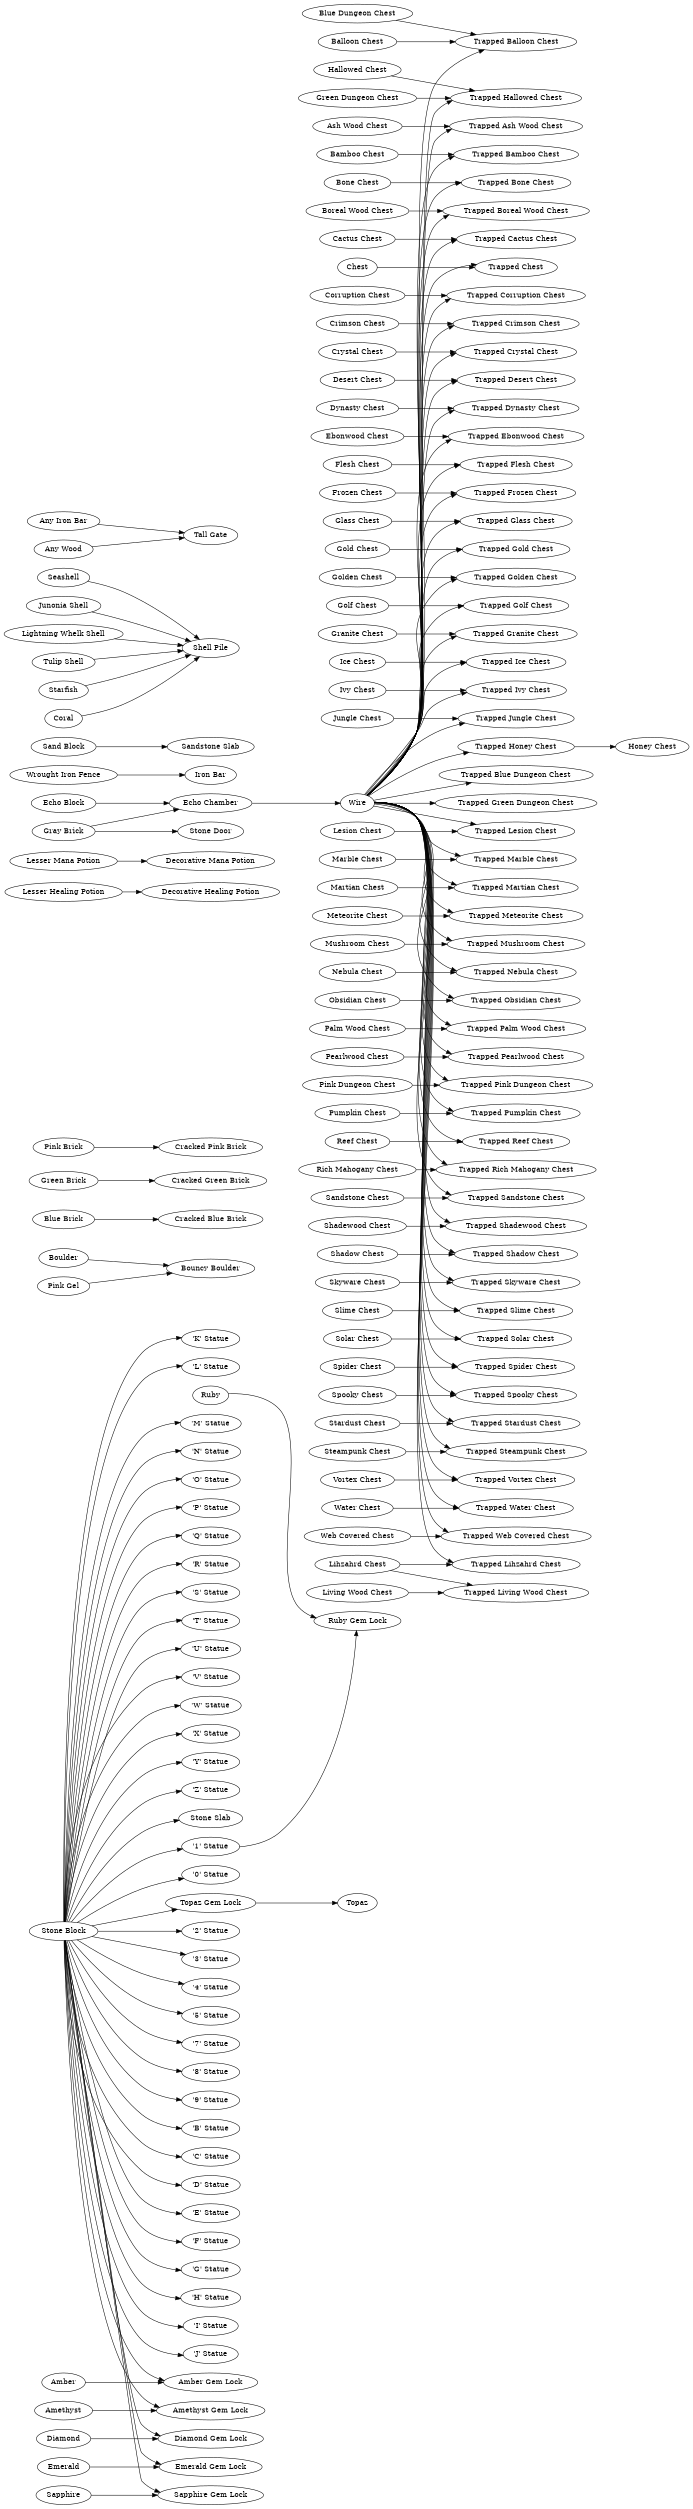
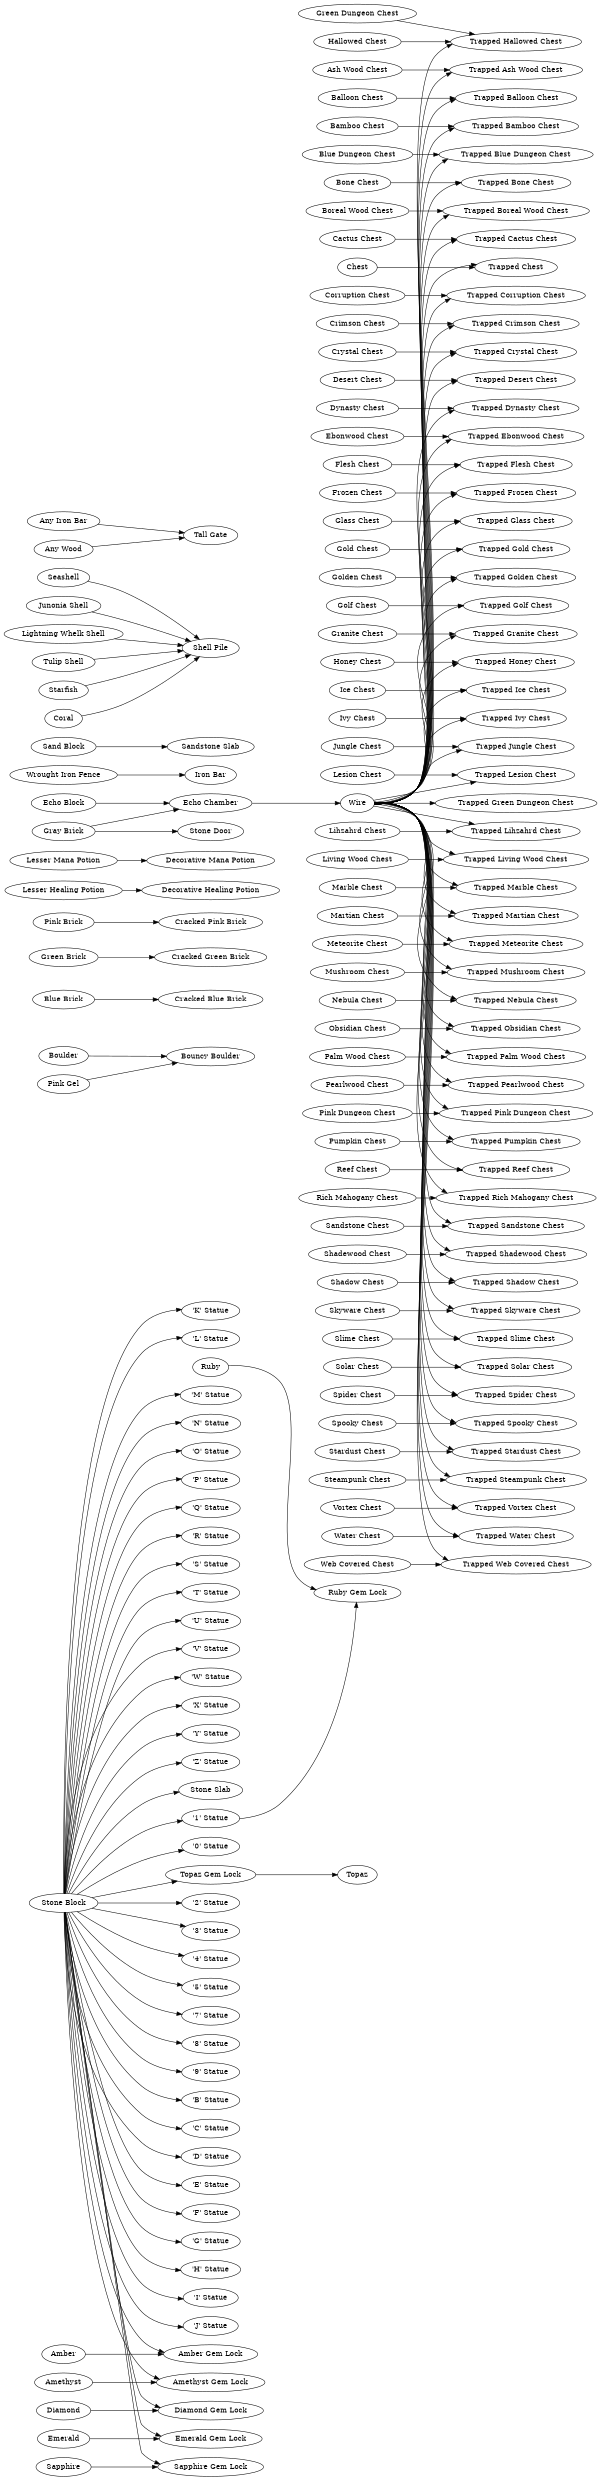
  digraph {
    rankdir=LR
    edge [color=black]
    "Stone Block"
    "'0' Statue"
    "'1' Statue"
    "'2' Statue"
    "'3' Statue"
    "'4' Statue"
    "'5' Statue"
    "'7' Statue"
    "'8' Statue"
    "'9' Statue"
    "'B' Statue"
    "'C' Statue"
    "'D' Statue"
    "'E' Statue"
    "'F' Statue"
    "'G' Statue"
    "'H' Statue"
    "'I' Statue"
    "'J' Statue"
    "'K' Statue"
    "'L' Statue"
    "'M' Statue"
    "'N' Statue"
    "'O' Statue"
    "'P' Statue"
    "'Q' Statue"
    "'R' Statue"
    "'S' Statue"
    "'T' Statue"
    "'U' Statue"
    "'V' Statue"
    "'W' Statue"
    "'X' Statue"
    "'Y' Statue"
    "'Z' Statue"
    "Amber Gem Lock"
    "Amethyst Gem Lock"
    "Diamond Gem Lock"
    "Emerald Gem Lock"
    "Sapphire Gem Lock"
    "Stone Slab"
    "Topaz Gem Lock"
    "Ruby Gem Lock"
    Topaz
    Amber
    Amethyst
    Boulder
    "Bouncy Boulder"
    "Pink Gel"
    "Blue Brick"
    "Cracked Blue Brick"
    "Green Brick"
    "Cracked Green Brick"
    "Pink Brick"
    "Cracked Pink Brick"
    "Lesser Healing Potion"
    "Decorative Healing Potion"
    "Lesser Mana Potion"
    "Decorative Mana Potion"
    Diamond
    "Echo Block"
    "Echo Chamber"
    Wire
    "Gray Brick"
    "Stone Door"
    "Trapped Ash Wood Chest"
    "Trapped Balloon Chest"
    "Trapped Bamboo Chest"
    "Trapped Blue Dungeon Chest"
    "Trapped Bone Chest"
    "Trapped Boreal Wood Chest"
    "Trapped Cactus Chest"
    "Trapped Chest"
    "Trapped Corruption Chest"
    "Trapped Crimson Chest"
    "Trapped Crystal Chest"
    "Trapped Desert Chest"
    "Trapped Dynasty Chest"
    "Trapped Ebonwood Chest"
    "Trapped Flesh Chest"
    "Trapped Frozen Chest"
    "Trapped Glass Chest"
    "Trapped Gold Chest"
    "Trapped Golden Chest"
    "Trapped Golf Chest"
    "Trapped Granite Chest"
    "Trapped Green Dungeon Chest"
    "Trapped Hallowed Chest"
    "Trapped Honey Chest"
    "Trapped Ice Chest"
    "Trapped Ivy Chest"
    "Trapped Jungle Chest"
    "Trapped Lesion Chest"
    "Trapped Lihzahrd Chest"
    "Trapped Living Wood Chest"
    "Trapped Marble Chest"
    "Trapped Martian Chest"
    "Trapped Meteorite Chest"
    "Trapped Mushroom Chest"
    "Trapped Nebula Chest"
    "Trapped Obsidian Chest"
    "Trapped Palm Wood Chest"
    "Trapped Pearlwood Chest"
    "Trapped Pink Dungeon Chest"
    "Trapped Pumpkin Chest"
    "Trapped Reef Chest"
    "Trapped Rich Mahogany Chest"
    "Trapped Sandstone Chest"
    "Trapped Shadewood Chest"
    "Trapped Shadow Chest"
    "Trapped Skyware Chest"
    "Trapped Slime Chest"
    "Trapped Solar Chest"
    "Trapped Spider Chest"
    "Trapped Spooky Chest"
    "Trapped Stardust Chest"
    "Trapped Steampunk Chest"
    "Trapped Vortex Chest"
    "Trapped Water Chest"
    "Trapped Web Covered Chest"
    Emerald
    "Wrought Iron Fence"
    "Iron Bar"
    Ruby
    "Sand Block"
    "Sandstone Slab"
    Sapphire
    Seashell
    "Shell Pile"
    "Junonia Shell"
    "Lightning Whelk Shell"
    "Tulip Shell"
    Starfish
    Coral
    "Any Iron Bar"
    "Tall Gate"
    "Any Wood"
    "Ash Wood Chest"
    "Balloon Chest"
    "Bamboo Chest"
    "Blue Dungeon Chest"
    "Bone Chest"
    "Boreal Wood Chest"
    "Cactus Chest"
    Chest
    "Corruption Chest"
    "Crimson Chest"
    "Crystal Chest"
    "Desert Chest"
    "Dynasty Chest"
    "Ebonwood Chest"
    "Flesh Chest"
    "Frozen Chest"
    "Glass Chest"
    "Gold Chest"
    "Golden Chest"
    "Golf Chest"
    "Granite Chest"
    "Green Dungeon Chest"
    "Hallowed Chest"
    "Honey Chest"
    "Ice Chest"
    "Ivy Chest"
    "Jungle Chest"
    "Lesion Chest"
    "Lihzahrd Chest"
    "Living Wood Chest"
    "Marble Chest"
    "Martian Chest"
    "Meteorite Chest"
    "Mushroom Chest"
    "Nebula Chest"
    "Obsidian Chest"
    "Palm Wood Chest"
    "Pearlwood Chest"
    "Pink Dungeon Chest"
    "Pumpkin Chest"
    "Reef Chest"
    "Rich Mahogany Chest"
    "Sandstone Chest"
    "Shadewood Chest"
    "Shadow Chest"
    "Skyware Chest"
    "Slime Chest"
    "Solar Chest"
    "Spider Chest"
    "Spooky Chest"
    "Stardust Chest"
    "Steampunk Chest"
    "Vortex Chest"
    "Water Chest"
    "Web Covered Chest"
    "Stone Block" -> "'0' Statue"
    "Stone Block" -> "'1' Statue"
    "Stone Block" -> "'2' Statue"
    "Stone Block" -> "'3' Statue"
    "Stone Block" -> "'4' Statue"
    "Stone Block" -> "'5' Statue"
    "Stone Block" -> "'7' Statue"
    "Stone Block" -> "'8' Statue"
    "Stone Block" -> "'9' Statue"
    "Stone Block" -> "'B' Statue"
    "Stone Block" -> "'C' Statue"
    "Stone Block" -> "'D' Statue"
    "Stone Block" -> "'E' Statue"
    "Stone Block" -> "'F' Statue"
    "Stone Block" -> "'G' Statue"
    "Stone Block" -> "'H' Statue"
    "Stone Block" -> "'I' Statue"
    "Stone Block" -> "'J' Statue"
    "Stone Block" -> "'K' Statue"
    "Stone Block" -> "'L' Statue"
    "Stone Block" -> "'M' Statue"
    "Stone Block" -> "'N' Statue"
    "Stone Block" -> "'O' Statue"
    "Stone Block" -> "'P' Statue"
    "Stone Block" -> "'Q' Statue"
    "Stone Block" -> "'R' Statue"
    "Stone Block" -> "'S' Statue"
    "Stone Block" -> "'T' Statue"
    "Stone Block" -> "'U' Statue"
    "Stone Block" -> "'V' Statue"
    "Stone Block" -> "'W' Statue"
    "Stone Block" -> "'X' Statue"
    "Stone Block" -> "'Y' Statue"
    "Stone Block" -> "'Z' Statue"
    "Stone Block" -> "Amber Gem Lock"
    "Stone Block" -> "Amethyst Gem Lock"
    "Stone Block" -> "Diamond Gem Lock"
    "Stone Block" -> "Emerald Gem Lock"
    "Stone Block" -> "Sapphire Gem Lock"
    "Stone Block" -> "Stone Slab"
    "Stone Block" -> "Topaz Gem Lock"
    "'1' Statue" -> "Ruby Gem Lock"
    "Topaz Gem Lock" -> Topaz
    Amber -> "Amber Gem Lock"
    Amethyst -> "Amethyst Gem Lock"
    Boulder -> "Bouncy Boulder"
    "Pink Gel" -> "Bouncy Boulder"
    "Blue Brick" -> "Cracked Blue Brick"
    "Green Brick" -> "Cracked Green Brick"
    "Pink Brick" -> "Cracked Pink Brick"
    "Lesser Healing Potion" -> "Decorative Healing Potion"
    "Lesser Mana Potion" -> "Decorative Mana Potion"
    Diamond -> "Diamond Gem Lock"
    "Echo Block" -> "Echo Chamber"
    "Echo Chamber" -> Wire
    Wire -> "Trapped Ash Wood Chest"
    Wire -> "Trapped Balloon Chest"
    Wire -> "Trapped Bamboo Chest"
    Wire -> "Trapped Blue Dungeon Chest"
    Wire -> "Trapped Bone Chest"
    Wire -> "Trapped Boreal Wood Chest"
    Wire -> "Trapped Cactus Chest"
    Wire -> "Trapped Chest"
    Wire -> "Trapped Corruption Chest"
    Wire -> "Trapped Crimson Chest"
    Wire -> "Trapped Crystal Chest"
    Wire -> "Trapped Desert Chest"
    Wire -> "Trapped Dynasty Chest"
    Wire -> "Trapped Ebonwood Chest"
    Wire -> "Trapped Flesh Chest"
    Wire -> "Trapped Frozen Chest"
    Wire -> "Trapped Glass Chest"
    Wire -> "Trapped Gold Chest"
    Wire -> "Trapped Golden Chest"
    Wire -> "Trapped Golf Chest"
    Wire -> "Trapped Granite Chest"
    Wire -> "Trapped Green Dungeon Chest"
    Wire -> "Trapped Hallowed Chest"
    Wire -> "Trapped Honey Chest"
    Wire -> "Trapped Ice Chest"
    Wire -> "Trapped Ivy Chest"
    Wire -> "Trapped Jungle Chest"
    Wire -> "Trapped Lesion Chest"
    Wire -> "Trapped Lihzahrd Chest"
-   "Lihzahrd Chest" -> "Trapped Living Wood Chest"
+   Wire -> "Trapped Living Wood Chest"
    Wire -> "Trapped Marble Chest"
    Wire -> "Trapped Martian Chest"
    Wire -> "Trapped Meteorite Chest"
    Wire -> "Trapped Mushroom Chest"
    Wire -> "Trapped Nebula Chest"
    Wire -> "Trapped Obsidian Chest"
    Wire -> "Trapped Palm Wood Chest"
    Wire -> "Trapped Pearlwood Chest"
    Wire -> "Trapped Pink Dungeon Chest"
    Wire -> "Trapped Pumpkin Chest"
    Wire -> "Trapped Reef Chest"
    Wire -> "Trapped Rich Mahogany Chest"
    Wire -> "Trapped Sandstone Chest"
    Wire -> "Trapped Shadewood Chest"
    Wire -> "Trapped Shadow Chest"
    Wire -> "Trapped Skyware Chest"
    Wire -> "Trapped Slime Chest"
    Wire -> "Trapped Solar Chest"
    Wire -> "Trapped Spider Chest"
    Wire -> "Trapped Spooky Chest"
    Wire -> "Trapped Stardust Chest"
    Wire -> "Trapped Steampunk Chest"
    Wire -> "Trapped Vortex Chest"
    Wire -> "Trapped Water Chest"
    Wire -> "Trapped Web Covered Chest"
    "Gray Brick" -> "Echo Chamber"
    "Gray Brick" -> "Stone Door"
    Emerald -> "Emerald Gem Lock"
    "Wrought Iron Fence" -> "Iron Bar"
    Ruby -> "Ruby Gem Lock"
    "Sand Block" -> "Sandstone Slab"
    Sapphire -> "Sapphire Gem Lock"
    Seashell -> "Shell Pile"
    "Junonia Shell" -> "Shell Pile"
    "Lightning Whelk Shell" -> "Shell Pile"
    "Tulip Shell" -> "Shell Pile"
    Starfish -> "Shell Pile"
    Coral -> "Shell Pile"
    "Any Iron Bar" -> "Tall Gate"
    "Any Wood" -> "Tall Gate"
    "Ash Wood Chest" -> "Trapped Ash Wood Chest"
    "Balloon Chest" -> "Trapped Balloon Chest"
    "Bamboo Chest" -> "Trapped Bamboo Chest"
-   "Blue Dungeon Chest" -> "Trapped Balloon Chest"
+   "Blue Dungeon Chest" -> "Trapped Blue Dungeon Chest"
    "Bone Chest" -> "Trapped Bone Chest"
    "Boreal Wood Chest" -> "Trapped Boreal Wood Chest"
    "Cactus Chest" -> "Trapped Cactus Chest"
    Chest -> "Trapped Chest"
    "Corruption Chest" -> "Trapped Corruption Chest"
    "Crimson Chest" -> "Trapped Crimson Chest"
    "Crystal Chest" -> "Trapped Crystal Chest"
    "Desert Chest" -> "Trapped Desert Chest"
    "Dynasty Chest" -> "Trapped Dynasty Chest"
    "Ebonwood Chest" -> "Trapped Ebonwood Chest"
    "Flesh Chest" -> "Trapped Flesh Chest"
    "Frozen Chest" -> "Trapped Frozen Chest"
    "Glass Chest" -> "Trapped Glass Chest"
    "Gold Chest" -> "Trapped Gold Chest"
    "Golden Chest" -> "Trapped Golden Chest"
    "Golf Chest" -> "Trapped Golf Chest"
    "Granite Chest" -> "Trapped Granite Chest"
    "Green Dungeon Chest" -> "Trapped Hallowed Chest"
    "Hallowed Chest" -> "Trapped Hallowed Chest"
-   "Trapped Honey Chest" -> "Honey Chest"
+   "Honey Chest" -> "Trapped Honey Chest"
    "Ice Chest" -> "Trapped Ice Chest"
    "Ivy Chest" -> "Trapped Ivy Chest"
    "Jungle Chest" -> "Trapped Jungle Chest"
    "Lesion Chest" -> "Trapped Lesion Chest"
    "Lihzahrd Chest" -> "Trapped Lihzahrd Chest"
    "Living Wood Chest" -> "Trapped Living Wood Chest"
    "Marble Chest" -> "Trapped Marble Chest"
    "Martian Chest" -> "Trapped Martian Chest"
    "Meteorite Chest" -> "Trapped Meteorite Chest"
    "Mushroom Chest" -> "Trapped Mushroom Chest"
    "Nebula Chest" -> "Trapped Nebula Chest"
    "Obsidian Chest" -> "Trapped Obsidian Chest"
    "Palm Wood Chest" -> "Trapped Palm Wood Chest"
    "Pearlwood Chest" -> "Trapped Pearlwood Chest"
    "Pink Dungeon Chest" -> "Trapped Pink Dungeon Chest"
    "Pumpkin Chest" -> "Trapped Pumpkin Chest"
    "Reef Chest" -> "Trapped Reef Chest"
    "Rich Mahogany Chest" -> "Trapped Rich Mahogany Chest"
    "Sandstone Chest" -> "Trapped Sandstone Chest"
    "Shadewood Chest" -> "Trapped Shadewood Chest"
    "Shadow Chest" -> "Trapped Shadow Chest"
    "Skyware Chest" -> "Trapped Skyware Chest"
    "Slime Chest" -> "Trapped Slime Chest"
    "Solar Chest" -> "Trapped Solar Chest"
    "Spider Chest" -> "Trapped Spider Chest"
    "Spooky Chest" -> "Trapped Spooky Chest"
    "Stardust Chest" -> "Trapped Stardust Chest"
    "Steampunk Chest" -> "Trapped Steampunk Chest"
    "Vortex Chest" -> "Trapped Vortex Chest"
    "Water Chest" -> "Trapped Water Chest"
    "Web Covered Chest" -> "Trapped Web Covered Chest"
  }
